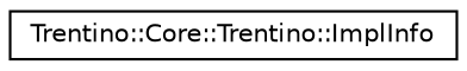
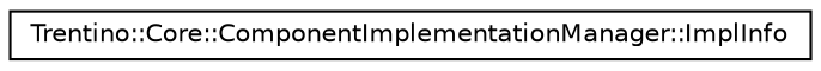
  digraph {
    rankdir=TB
-   n1 [color=black fillcolor=white fontname=Helvetica fontsize=10 height=0.2 label="Trentino::Core::Trentino::ImplInfo" shape=record style=filled width=0.4]
+   n1 [color=black fillcolor=white fontname=Helvetica fontsize=10 height=0.2 label="Trentino::Core::ComponentImplementationManager::ImplInfo" shape=record style=filled width=0.4]
  }
